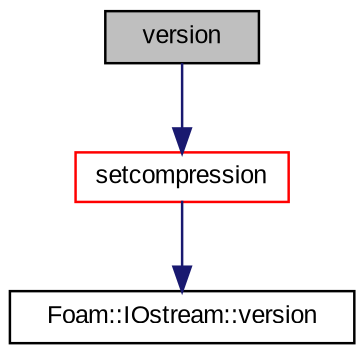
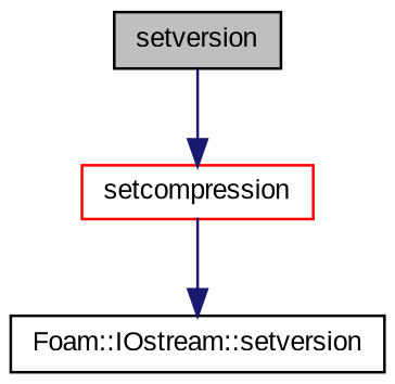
  digraph {
    fontname="Liberation Sans"
    rankdir=TB
    node [color=black fontname="Liberation Sans" fontsize=10 shape=record]
    edge [color=midnightblue fontname="Liberation Sans" fontsize=10 labelfontname=Helvetica labelfontsize=10 style=solid]
-   n1 [fillcolor=grey75 fontcolor=black height=0.2 label=version style=filled width=0.4]
+   n1 [fillcolor=grey75 fontcolor=black height=0.2 label=setversion style=filled width=0.4]
    n2 [color=red height=0.2 label=setcompression width=0.4]
-   n3 [height=0.2 label="Foam::IOstream::version" width=0.4]
+   n3 [height=0.2 label="Foam::IOstream::setversion" width=0.4]
    n1 -> n2
    n2 -> n3
  }
